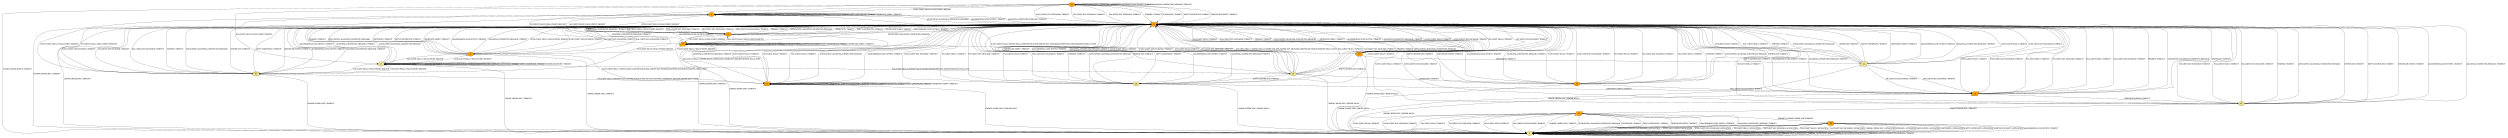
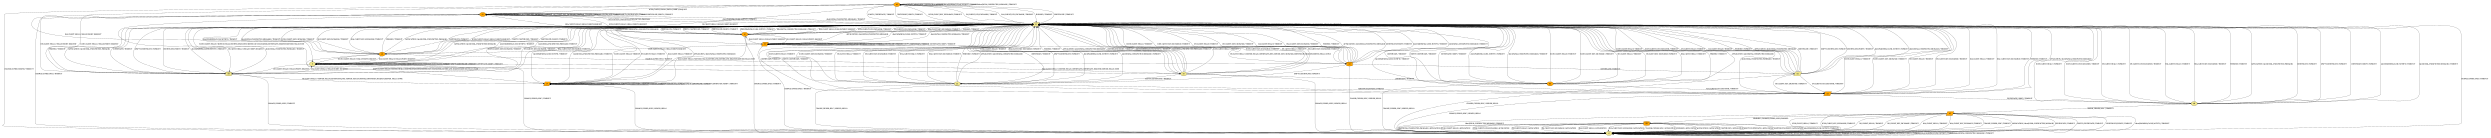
  digraph {
    fontname=Merriweather
    node [fillcolor=orange fontname=Merriweather shape=octagon style=filled]
    edge [fontname=Merriweather]
    n1 [label=s0]
    n2 [fillcolor=khaki label=s1]
    n3 [label=s2]
-   n4 [label=s5 shape=parallelogram]
+   n4 [fillcolor=khaki label=s5 shape=parallelogram]
    n5 [fillcolor=khaki label=s7]
    n6 [label=s9 shape=parallelogram]
    n7 [label=s3]
    n8 [fillcolor=khaki label=s8 shape=ellipse]
    n9 [fillcolor=khaki label=s10 shape=cylinder]
    n10 [label=s6 shape=ellipse]
    n11 [label=s11 shape=cylinder]
    n12 [label=s4 shape=parallelogram]
    n13 [fillcolor=khaki label=s17]
    n14 [label=s18]
    n15 [label=s13 shape=parallelogram]
    n16 [fillcolor=khaki label=s12 shape=parallelogram]
    n17 [fillcolor=khaki label=s14]
    n18 [label=s15 shape=parallelogram]
    n19 [label=s16 shape=cylinder]
    n1 -> n1 [label="APPLICATION / Alert(FATAL,UNEXPECTED_MESSAGE)"]
    n1 -> n1 [label="Alert(WARNING,CLOSE_NOTIFY) / TIMEOUT"]
    n1 -> n1 [label="Alert(FATAL,UNEXPECTED_MESSAGE) / TIMEOUT"]
    n1 -> n2 [label="CHANGE_CIPHER_SERVER / TIMEOUT"]
    n1 -> n3 [label="ECDH_CLIENT_HELLO / HELLO_VERIFY_REQUEST"]
    n1 -> n4 [label="ECDH_CLIENT_KEY_EXCHANGE / TIMEOUT"]
    n1 -> n4 [label="DH_CLIENT_KEY_EXCHANGE / TIMEOUT"]
    n1 -> n4 [label="RSA_CLIENT_KEY_EXCHANGE / TIMEOUT"]
    n1 -> n4 [label="FINISHED / TIMEOUT"]
    n1 -> n4 [label="CERTIFICATE / TIMEOUT"]
    n1 -> n4 [label="EMPTY_CERTIFICATE / TIMEOUT"]
    n1 -> n4 [label="CERTIFICATE_VERIFY / TIMEOUT"]
    n1 -> n5 [label="RSA_CLIENT_HELLO / HELLO_VERIFY_REQUEST"]
    n1 -> n6 [label="DH_CLIENT_HELLO / HELLO_VERIFY_REQUEST"]
    n2 -> n2 [label="ECDH_CLIENT_HELLO / TIMEOUT"]
    n2 -> n2 [label="ECDH_CLIENT_KEY_EXCHANGE / TIMEOUT"]
    n2 -> n2 [label="DH_CLIENT_HELLO / TIMEOUT"]
    n2 -> n2 [label="DH_CLIENT_KEY_EXCHANGE / TIMEOUT"]
    n2 -> n2 [label="RSA_CLIENT_HELLO / TIMEOUT"]
    n2 -> n2 [label="RSA_CLIENT_KEY_EXCHANGE / TIMEOUT"]
    n2 -> n2 [label="CHANGE_CIPHER_SPEC / TIMEOUT"]
    n2 -> n2 [label="FINISHED / TIMEOUT"]
    n2 -> n2 [label="APPLICATION / TIMEOUT"]
    n2 -> n2 [label="CERTIFICATE / TIMEOUT"]
    n2 -> n2 [label="EMPTY_CERTIFICATE / TIMEOUT"]
    n2 -> n2 [label="CERTIFICATE_VERIFY / TIMEOUT"]
    n2 -> n2 [label="Alert(WARNING,CLOSE_NOTIFY) / TIMEOUT"]
    n2 -> n2 [label="Alert(FATAL,UNEXPECTED_MESSAGE) / TIMEOUT"]
    n3 -> n2 [label="CHANGE_CIPHER_SPEC / TIMEOUT"]
    n3 -> n3 [label="ECDH_CLIENT_KEY_EXCHANGE / TIMEOUT"]
    n3 -> n3 [label="DH_CLIENT_KEY_EXCHANGE / TIMEOUT"]
    n3 -> n3 [label="RSA_CLIENT_KEY_EXCHANGE / TIMEOUT"]
    n3 -> n3 [label="FINISHED / TIMEOUT"]
    n3 -> n3 [label="CERTIFICATE / TIMEOUT"]
    n3 -> n3 [label="EMPTY_CERTIFICATE / TIMEOUT"]
    n3 -> n3 [label="CERTIFICATE_VERIFY / TIMEOUT"]
    n3 -> n4 [label="APPLICATION / Alert(FATAL,UNEXPECTED_MESSAGE)"]
    n3 -> n4 [label="Alert(WARNING,CLOSE_NOTIFY) / TIMEOUT"]
    n3 -> n4 [label="Alert(FATAL,UNEXPECTED_MESSAGE) / TIMEOUT"]
    n3 -> n7 [label="RSA_CLIENT_HELLO / HELLO_VERIFY_REQUEST"]
    n3 -> n8 [label="ECDH_CLIENT_HELLO / SERVER_HELLO,CERTIFICATE,ECDHE_SERVER_KEY_EXCHANGE,CERTIFICATE_REQUEST,SERVER_HELLO_DONE"]
    n3 -> n9 [label="DH_CLIENT_HELLO / HELLO_VERIFY_REQUEST"]
    n4 -> n2 [label="CHANGE_CIPHER_SPEC / TIMEOUT"]
    n4 -> n4 [label="ECDH_CLIENT_KEY_EXCHANGE / TIMEOUT"]
    n4 -> n4 [label="DH_CLIENT_KEY_EXCHANGE / TIMEOUT"]
    n4 -> n4 [label="RSA_CLIENT_KEY_EXCHANGE / TIMEOUT"]
    n4 -> n4 [label="FINISHED / TIMEOUT"]
    n4 -> n4 [label="APPLICATION / Alert(FATAL,UNEXPECTED_MESSAGE)"]
    n4 -> n4 [label="CERTIFICATE / TIMEOUT"]
    n4 -> n4 [label="EMPTY_CERTIFICATE / TIMEOUT"]
    n4 -> n4 [label="CERTIFICATE_VERIFY / TIMEOUT"]
    n4 -> n4 [label="Alert(WARNING,CLOSE_NOTIFY) / TIMEOUT"]
    n4 -> n4 [label="Alert(FATAL,UNEXPECTED_MESSAGE) / TIMEOUT"]
    n4 -> n7 [label="RSA_CLIENT_HELLO / HELLO_VERIFY_REQUEST"]
    n4 -> n9 [label="DH_CLIENT_HELLO / HELLO_VERIFY_REQUEST"]
    n4 -> n10 [label="ECDH_CLIENT_HELLO / HELLO_VERIFY_REQUEST"]
    n5 -> n2 [label="CHANGE_CIPHER_SPEC / TIMEOUT"]
    n5 -> n4 [label="APPLICATION / Alert(FATAL,UNEXPECTED_MESSAGE)"]
    n5 -> n4 [label="Alert(WARNING,CLOSE_NOTIFY) / TIMEOUT"]
    n5 -> n4 [label="Alert(FATAL,UNEXPECTED_MESSAGE) / TIMEOUT"]
    n5 -> n5 [label="ECDH_CLIENT_KEY_EXCHANGE / TIMEOUT"]
    n5 -> n5 [label="DH_CLIENT_KEY_EXCHANGE / TIMEOUT"]
    n5 -> n5 [label="RSA_CLIENT_KEY_EXCHANGE / TIMEOUT"]
    n5 -> n5 [label="FINISHED / TIMEOUT"]
    n5 -> n5 [label="CERTIFICATE / TIMEOUT"]
    n5 -> n5 [label="EMPTY_CERTIFICATE / TIMEOUT"]
    n5 -> n5 [label="CERTIFICATE_VERIFY / TIMEOUT"]
    n5 -> n8 [label="RSA_CLIENT_HELLO / SERVER_HELLO,CERTIFICATE,CERTIFICATE_REQUEST,SERVER_HELLO_DONE"]
    n5 -> n9 [label="DH_CLIENT_HELLO / HELLO_VERIFY_REQUEST"]
    n5 -> n10 [label="ECDH_CLIENT_HELLO / HELLO_VERIFY_REQUEST"]
    n6 -> n2 [label="CHANGE_CIPHER_SPEC / TIMEOUT"]
    n6 -> n4 [label="APPLICATION / Alert(FATAL,UNEXPECTED_MESSAGE)"]
    n6 -> n4 [label="Alert(WARNING,CLOSE_NOTIFY) / TIMEOUT"]
    n6 -> n4 [label="Alert(FATAL,UNEXPECTED_MESSAGE) / TIMEOUT"]
    n6 -> n6 [label="ECDH_CLIENT_KEY_EXCHANGE / TIMEOUT"]
    n6 -> n6 [label="DH_CLIENT_KEY_EXCHANGE / TIMEOUT"]
    n6 -> n6 [label="RSA_CLIENT_KEY_EXCHANGE / TIMEOUT"]
    n6 -> n6 [label="FINISHED / TIMEOUT"]
    n6 -> n6 [label="CERTIFICATE / TIMEOUT"]
    n6 -> n6 [label="EMPTY_CERTIFICATE / TIMEOUT"]
    n6 -> n6 [label="CERTIFICATE_VERIFY / TIMEOUT"]
    n6 -> n7 [label="RSA_CLIENT_HELLO / HELLO_VERIFY_REQUEST"]
    n6 -> n10 [label="ECDH_CLIENT_HELLO / HELLO_VERIFY_REQUEST"]
    n6 -> n11 [label="DH_CLIENT_HELLO / SERVER_HELLO,CERTIFICATE,DHE_SERVER_KEY_EXCHANGE,CERTIFICATE_REQUEST,SERVER_HELLO_DONE"]
    n7 -> n2 [label="CHANGE_CIPHER_SPEC / TIMEOUT"]
    n7 -> n3 [label="ECDH_CLIENT_HELLO / HELLO_VERIFY_REQUEST"]
    n7 -> n4 [label="ECDH_CLIENT_KEY_EXCHANGE / TIMEOUT"]
    n7 -> n4 [label="DH_CLIENT_KEY_EXCHANGE / TIMEOUT"]
    n7 -> n4 [label="RSA_CLIENT_KEY_EXCHANGE / TIMEOUT"]
    n7 -> n4 [label="FINISHED / TIMEOUT"]
    n7 -> n4 [label="APPLICATION / Alert(FATAL,UNEXPECTED_MESSAGE)"]
    n7 -> n4 [label="CERTIFICATE / TIMEOUT"]
    n7 -> n4 [label="EMPTY_CERTIFICATE / TIMEOUT"]
    n7 -> n4 [label="CERTIFICATE_VERIFY / TIMEOUT"]
    n7 -> n4 [label="Alert(WARNING,CLOSE_NOTIFY) / TIMEOUT"]
    n7 -> n4 [label="Alert(FATAL,UNEXPECTED_MESSAGE) / TIMEOUT"]
    n7 -> n6 [label="DH_CLIENT_HELLO / HELLO_VERIFY_REQUEST"]
    n7 -> n12 [label="RSA_CLIENT_HELLO / SERVER_HELLO,CERTIFICATE,CERTIFICATE_REQUEST,SERVER_HELLO_DONE"]
    n8 -> n2 [label="CHANGE_CIPHER_SPEC / SERVER_HELLO"]
    n8 -> n4 [label="ECDH_CLIENT_HELLO / TIMEOUT"]
    n8 -> n4 [label="ECDH_CLIENT_KEY_EXCHANGE / TIMEOUT"]
    n8 -> n4 [label="DH_CLIENT_HELLO / TIMEOUT"]
    n8 -> n4 [label="DH_CLIENT_KEY_EXCHANGE / TIMEOUT"]
    n8 -> n4 [label="RSA_CLIENT_HELLO / TIMEOUT"]
    n8 -> n4 [label="RSA_CLIENT_KEY_EXCHANGE / TIMEOUT"]
    n8 -> n4 [label="FINISHED / TIMEOUT"]
    n8 -> n4 [label="APPLICATION / Alert(FATAL,UNEXPECTED_MESSAGE)"]
    n8 -> n4 [label="CERTIFICATE_VERIFY / TIMEOUT"]
    n8 -> n4 [label="Alert(WARNING,CLOSE_NOTIFY) / TIMEOUT"]
    n8 -> n4 [label="Alert(FATAL,UNEXPECTED_MESSAGE) / TIMEOUT"]
    n8 -> n13 [label="EMPTY_CERTIFICATE / TIMEOUT"]
    n8 -> n14 [label="CERTIFICATE / TIMEOUT"]
    n9 -> n2 [label="CHANGE_CIPHER_SPEC / TIMEOUT"]
    n9 -> n3 [label="ECDH_CLIENT_HELLO / HELLO_VERIFY_REQUEST"]
    n9 -> n4 [label="ECDH_CLIENT_KEY_EXCHANGE / TIMEOUT"]
    n9 -> n4 [label="DH_CLIENT_KEY_EXCHANGE / TIMEOUT"]
    n9 -> n4 [label="RSA_CLIENT_KEY_EXCHANGE / TIMEOUT"]
    n9 -> n4 [label="FINISHED / TIMEOUT"]
    n9 -> n4 [label="APPLICATION / Alert(FATAL,UNEXPECTED_MESSAGE)"]
    n9 -> n4 [label="CERTIFICATE / TIMEOUT"]
    n9 -> n4 [label="EMPTY_CERTIFICATE / TIMEOUT"]
    n9 -> n4 [label="CERTIFICATE_VERIFY / TIMEOUT"]
    n9 -> n4 [label="Alert(WARNING,CLOSE_NOTIFY) / TIMEOUT"]
    n9 -> n4 [label="Alert(FATAL,UNEXPECTED_MESSAGE) / TIMEOUT"]
    n9 -> n5 [label="RSA_CLIENT_HELLO / HELLO_VERIFY_REQUEST"]
    n9 -> n12 [label="DH_CLIENT_HELLO / SERVER_HELLO,CERTIFICATE,DHE_SERVER_KEY_EXCHANGE,CERTIFICATE_REQUEST,SERVER_HELLO_DONE"]
-   n10 -> n2 [label="CHANGE_CIPHER_SPEC / TIMEOUT"]
+   n10 -> n11 [label="CHANGE_CIPHER_SPEC / TIMEOUT"]
    n10 -> n4 [label="ECDH_CLIENT_KEY_EXCHANGE / TIMEOUT"]
    n10 -> n4 [label="DH_CLIENT_KEY_EXCHANGE / TIMEOUT"]
    n10 -> n4 [label="RSA_CLIENT_KEY_EXCHANGE / TIMEOUT"]
    n10 -> n4 [label="FINISHED / TIMEOUT"]
    n10 -> n4 [label="APPLICATION / Alert(FATAL,UNEXPECTED_MESSAGE)"]
    n10 -> n4 [label="CERTIFICATE / TIMEOUT"]
    n10 -> n4 [label="EMPTY_CERTIFICATE / TIMEOUT"]
    n10 -> n4 [label="CERTIFICATE_VERIFY / TIMEOUT"]
    n10 -> n4 [label="Alert(WARNING,CLOSE_NOTIFY) / TIMEOUT"]
    n10 -> n4 [label="Alert(FATAL,UNEXPECTED_MESSAGE) / TIMEOUT"]
    n10 -> n5 [label="RSA_CLIENT_HELLO / HELLO_VERIFY_REQUEST"]
    n10 -> n12 [label="ECDH_CLIENT_HELLO / SERVER_HELLO,CERTIFICATE,ECDHE_SERVER_KEY_EXCHANGE,CERTIFICATE_REQUEST,SERVER_HELLO_DONE"]
    n11 -> n2 [label="CHANGE_CIPHER_SPEC / SERVER_HELLO"]
    n11 -> n4 [label="ECDH_CLIENT_HELLO / TIMEOUT"]
    n11 -> n4 [label="ECDH_CLIENT_KEY_EXCHANGE / TIMEOUT"]
    n11 -> n4 [label="DH_CLIENT_HELLO / TIMEOUT"]
    n11 -> n4 [label="DH_CLIENT_KEY_EXCHANGE / TIMEOUT"]
    n11 -> n4 [label="RSA_CLIENT_HELLO / TIMEOUT"]
    n11 -> n4 [label="RSA_CLIENT_KEY_EXCHANGE / TIMEOUT"]
    n11 -> n4 [label="FINISHED / TIMEOUT"]
    n11 -> n4 [label="APPLICATION / Alert(FATAL,UNEXPECTED_MESSAGE)"]
    n11 -> n4 [label="CERTIFICATE_VERIFY / TIMEOUT"]
    n11 -> n4 [label="Alert(WARNING,CLOSE_NOTIFY) / TIMEOUT"]
    n11 -> n4 [label="Alert(FATAL,UNEXPECTED_MESSAGE) / TIMEOUT"]
    n11 -> n13 [label="EMPTY_CERTIFICATE / TIMEOUT"]
    n11 -> n16 [label="CERTIFICATE / TIMEOUT"]
    n12 -> n2 [label="CHANGE_CIPHER_SPEC / SERVER_HELLO"]
    n12 -> n4 [label="ECDH_CLIENT_HELLO / TIMEOUT"]
    n12 -> n4 [label="DH_CLIENT_HELLO / TIMEOUT"]
    n12 -> n4 [label="RSA_CLIENT_HELLO / TIMEOUT"]
    n12 -> n4 [label="APPLICATION / Alert(FATAL,UNEXPECTED_MESSAGE)"]
    n12 -> n4 [label="Alert(WARNING,CLOSE_NOTIFY) / TIMEOUT"]
    n12 -> n4 [label="Alert(FATAL,UNEXPECTED_MESSAGE) / TIMEOUT"]
    n12 -> n12 [label="ECDH_CLIENT_KEY_EXCHANGE / TIMEOUT"]
    n12 -> n12 [label="DH_CLIENT_KEY_EXCHANGE / TIMEOUT"]
    n12 -> n12 [label="RSA_CLIENT_KEY_EXCHANGE / TIMEOUT"]
    n12 -> n12 [label="FINISHED / TIMEOUT"]
    n12 -> n12 [label="CERTIFICATE / TIMEOUT"]
    n12 -> n12 [label="EMPTY_CERTIFICATE / TIMEOUT"]
    n12 -> n12 [label="CERTIFICATE_VERIFY / TIMEOUT"]
    n13 -> n2 [label="CHANGE_CIPHER_SPEC / SERVER_HELLO"]
    n13 -> n4 [label="ECDH_CLIENT_HELLO / TIMEOUT"]
    n13 -> n4 [label="ECDH_CLIENT_KEY_EXCHANGE / TIMEOUT"]
    n13 -> n4 [label="DH_CLIENT_HELLO / TIMEOUT"]
    n13 -> n4 [label="DH_CLIENT_KEY_EXCHANGE / TIMEOUT"]
    n13 -> n4 [label="RSA_CLIENT_HELLO / TIMEOUT"]
    n13 -> n4 [label="RSA_CLIENT_KEY_EXCHANGE / TIMEOUT"]
    n13 -> n4 [label="FINISHED / TIMEOUT"]
    n13 -> n4 [label="APPLICATION / Alert(FATAL,UNEXPECTED_MESSAGE)"]
    n13 -> n4 [label="CERTIFICATE / TIMEOUT"]
    n13 -> n4 [label="EMPTY_CERTIFICATE / TIMEOUT"]
    n13 -> n4 [label="Alert(WARNING,CLOSE_NOTIFY) / TIMEOUT"]
    n13 -> n4 [label="Alert(FATAL,UNEXPECTED_MESSAGE) / TIMEOUT"]
    n13 -> n15 [label="CERTIFICATE_VERIFY / TIMEOUT"]
    n14 -> n2 [label="CHANGE_CIPHER_SPEC / SERVER_HELLO"]
    n14 -> n4 [label="ECDH_CLIENT_HELLO / TIMEOUT"]
    n14 -> n4 [label="ECDH_CLIENT_KEY_EXCHANGE / TIMEOUT"]
    n14 -> n4 [label="DH_CLIENT_HELLO / TIMEOUT"]
    n14 -> n4 [label="DH_CLIENT_KEY_EXCHANGE / TIMEOUT"]
    n14 -> n4 [label="RSA_CLIENT_HELLO / TIMEOUT"]
    n14 -> n4 [label="FINISHED / TIMEOUT"]
    n14 -> n4 [label="APPLICATION / Alert(FATAL,UNEXPECTED_MESSAGE)"]
    n14 -> n4 [label="CERTIFICATE / TIMEOUT"]
    n14 -> n4 [label="EMPTY_CERTIFICATE / TIMEOUT"]
    n14 -> n4 [label="CERTIFICATE_VERIFY / TIMEOUT"]
    n14 -> n4 [label="Alert(WARNING,CLOSE_NOTIFY) / TIMEOUT"]
    n14 -> n4 [label="Alert(FATAL,UNEXPECTED_MESSAGE) / TIMEOUT"]
    n14 -> n15 [label="RSA_CLIENT_KEY_EXCHANGE / TIMEOUT"]
    n15 -> n2 [label="CHANGE_CIPHER_SPEC / SERVER_HELLO"]
    n15 -> n4 [label="ECDH_CLIENT_HELLO / TIMEOUT"]
    n15 -> n4 [label="ECDH_CLIENT_KEY_EXCHANGE / TIMEOUT"]
    n15 -> n4 [label="DH_CLIENT_HELLO / TIMEOUT"]
    n15 -> n4 [label="DH_CLIENT_KEY_EXCHANGE / TIMEOUT"]
    n15 -> n4 [label="RSA_CLIENT_HELLO / TIMEOUT"]
    n15 -> n4 [label="RSA_CLIENT_KEY_EXCHANGE / TIMEOUT"]
    n15 -> n4 [label="FINISHED / TIMEOUT"]
    n15 -> n4 [label="APPLICATION / Alert(FATAL,UNEXPECTED_MESSAGE)"]
    n15 -> n4 [label="CERTIFICATE / TIMEOUT"]
    n15 -> n4 [label="EMPTY_CERTIFICATE / TIMEOUT"]
    n15 -> n4 [label="Alert(WARNING,CLOSE_NOTIFY) / TIMEOUT"]
    n15 -> n4 [label="Alert(FATAL,UNEXPECTED_MESSAGE) / TIMEOUT"]
    n15 -> n17 [label="CERTIFICATE_VERIFY / TIMEOUT"]
    n16 -> n2 [label="CHANGE_CIPHER_SPEC / SERVER_HELLO"]
    n16 -> n4 [label="ECDH_CLIENT_HELLO / TIMEOUT"]
    n16 -> n4 [label="ECDH_CLIENT_KEY_EXCHANGE / TIMEOUT"]
    n16 -> n4 [label="DH_CLIENT_HELLO / TIMEOUT"]
    n16 -> n4 [label="RSA_CLIENT_HELLO / TIMEOUT"]
    n16 -> n4 [label="FINISHED / TIMEOUT"]
    n16 -> n4 [label="APPLICATION / Alert(FATAL,UNEXPECTED_MESSAGE)"]
    n16 -> n4 [label="CERTIFICATE / TIMEOUT"]
    n16 -> n4 [label="EMPTY_CERTIFICATE / TIMEOUT"]
    n16 -> n4 [label="CERTIFICATE_VERIFY / TIMEOUT"]
    n16 -> n4 [label="Alert(WARNING,CLOSE_NOTIFY) / TIMEOUT"]
    n16 -> n4 [label="Alert(FATAL,UNEXPECTED_MESSAGE) / TIMEOUT"]
    n16 -> n15 [label="DH_CLIENT_KEY_EXCHANGE / TIMEOUT"]
    n16 -> n15 [label="RSA_CLIENT_KEY_EXCHANGE / TIMEOUT"]
    n17 -> n4 [label="ECDH_CLIENT_HELLO / TIMEOUT"]
    n17 -> n4 [label="ECDH_CLIENT_KEY_EXCHANGE / TIMEOUT"]
    n17 -> n4 [label="DH_CLIENT_HELLO / TIMEOUT"]
    n17 -> n4 [label="DH_CLIENT_KEY_EXCHANGE / TIMEOUT"]
    n17 -> n4 [label="RSA_CLIENT_HELLO / TIMEOUT"]
    n17 -> n4 [label="RSA_CLIENT_KEY_EXCHANGE / TIMEOUT"]
    n17 -> n4 [label="FINISHED / TIMEOUT"]
    n17 -> n4 [label="APPLICATION / Alert(FATAL,UNEXPECTED_MESSAGE)"]
    n17 -> n4 [label="CERTIFICATE / TIMEOUT"]
    n17 -> n4 [label="EMPTY_CERTIFICATE / TIMEOUT"]
    n17 -> n4 [label="CERTIFICATE_VERIFY / TIMEOUT"]
    n17 -> n4 [label="Alert(WARNING,CLOSE_NOTIFY) / TIMEOUT"]
    n17 -> n4 [label="Alert(FATAL,UNEXPECTED_MESSAGE) / TIMEOUT"]
    n17 -> n18 [label="CHANGE_CIPHER_SPEC / TIMEOUT"]
    n18 -> n2 [label="ECDH_CLIENT_HELLO / TIMEOUT"]
    n18 -> n2 [label="ECDH_CLIENT_KEY_EXCHANGE / TIMEOUT"]
    n18 -> n2 [label="DH_CLIENT_HELLO / TIMEOUT"]
    n18 -> n2 [label="DH_CLIENT_KEY_EXCHANGE / TIMEOUT"]
    n18 -> n2 [label="RSA_CLIENT_HELLO / TIMEOUT"]
    n18 -> n2 [label="RSA_CLIENT_KEY_EXCHANGE / TIMEOUT"]
    n18 -> n2 [label="CHANGE_CIPHER_SPEC / TIMEOUT"]
    n18 -> n2 [label="APPLICATION / Alert(FATAL,UNEXPECTED_MESSAGE)"]
    n18 -> n2 [label="CERTIFICATE / TIMEOUT"]
    n18 -> n2 [label="EMPTY_CERTIFICATE / TIMEOUT"]
    n18 -> n2 [label="CERTIFICATE_VERIFY / TIMEOUT"]
    n18 -> n2 [label="Alert(WARNING,CLOSE_NOTIFY) / TIMEOUT"]
    n18 -> n2 [label="Alert(FATAL,UNEXPECTED_MESSAGE) / TIMEOUT"]
    n18 -> n19 [label="FINISHED / CHANGE_CIPHER_SPEC,FINISHED"]
    n19 -> n2 [label="ECDH_CLIENT_HELLO / APPLICATION"]
    n19 -> n2 [label="ECDH_CLIENT_KEY_EXCHANGE / APPLICATION"]
    n19 -> n2 [label="DH_CLIENT_HELLO / APPLICATION"]
    n19 -> n2 [label="DH_CLIENT_KEY_EXCHANGE / APPLICATION"]
    n19 -> n2 [label="RSA_CLIENT_HELLO / APPLICATION"]
    n19 -> n2 [label="RSA_CLIENT_KEY_EXCHANGE / APPLICATION"]
    n19 -> n2 [label="CHANGE_CIPHER_SPEC / APPLICATION"]
    n19 -> n2 [label="FINISHED / APPLICATION"]
    n19 -> n2 [label="APPLICATION / APPLICATION"]
    n19 -> n2 [label="CERTIFICATE / APPLICATION"]
    n19 -> n2 [label="EMPTY_CERTIFICATE / APPLICATION"]
    n19 -> n2 [label="CERTIFICATE_VERIFY / APPLICATION"]
    n19 -> n2 [label="Alert(WARNING,CLOSE_NOTIFY) / TIMEOUT"]
    n19 -> n2 [label="Alert(FATAL,UNEXPECTED_MESSAGE) / APPLICATION"]
  }
